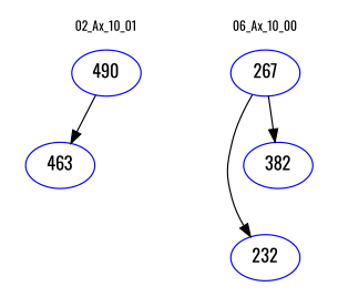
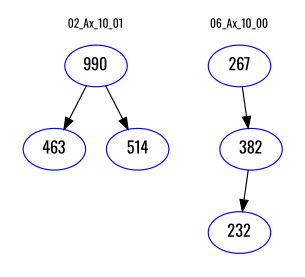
  digraph {
    fontname=Oswald
    node [color=blue fontname=Oswald]
    edge [color=black fontname=Oswald]
-   n1 [label=490]
+   n1 [label=990]
    n2 [label=463]
+   n3 [label=514]
    n4 [label=267]
    n5 [label=232]
    n6 [label=382]
    subgraph cluster_1 {
      color=white
      fontsize=10
      label="02_Ax_10_01"
      n1
      n2
+     n3
    }
    subgraph cluster_2 {
      color=white
      fontsize=10
      label="06_Ax_10_00"
      n4
      n5
      n6
    }
    n1 -> n2
-   n4 -> n5
+   n1 -> n3
+   n6 -> n5
    n4 -> n6
  }
